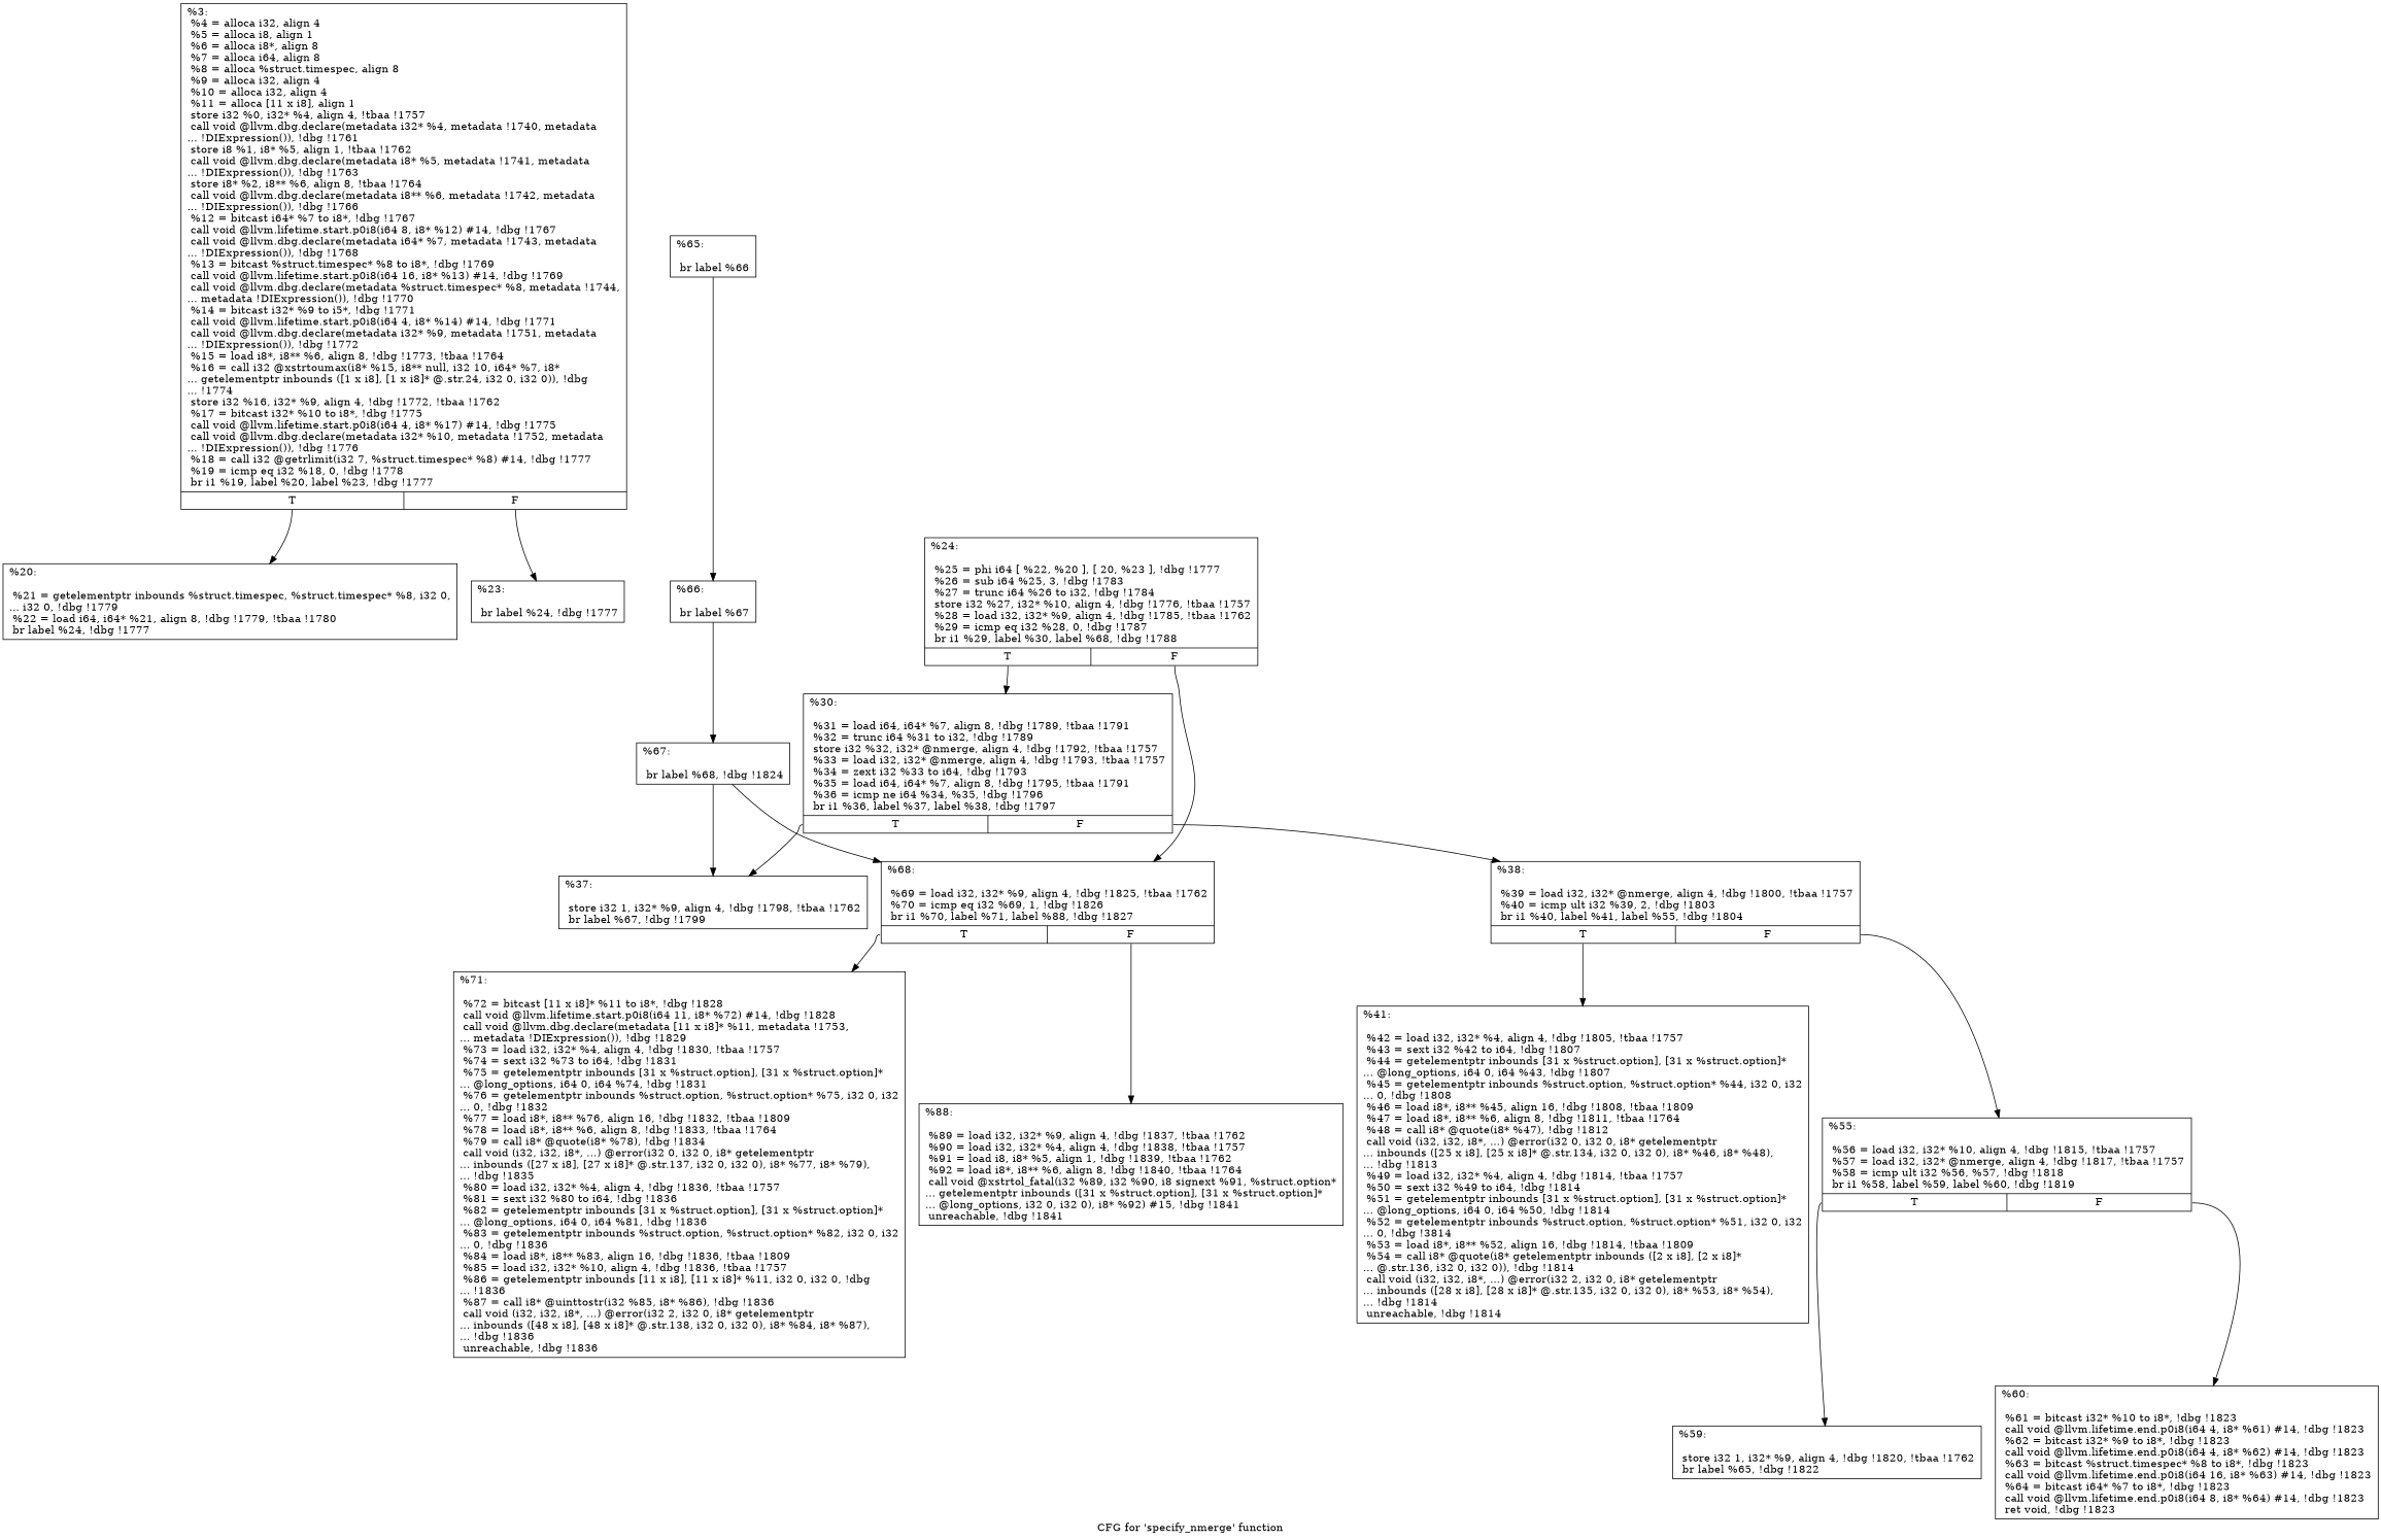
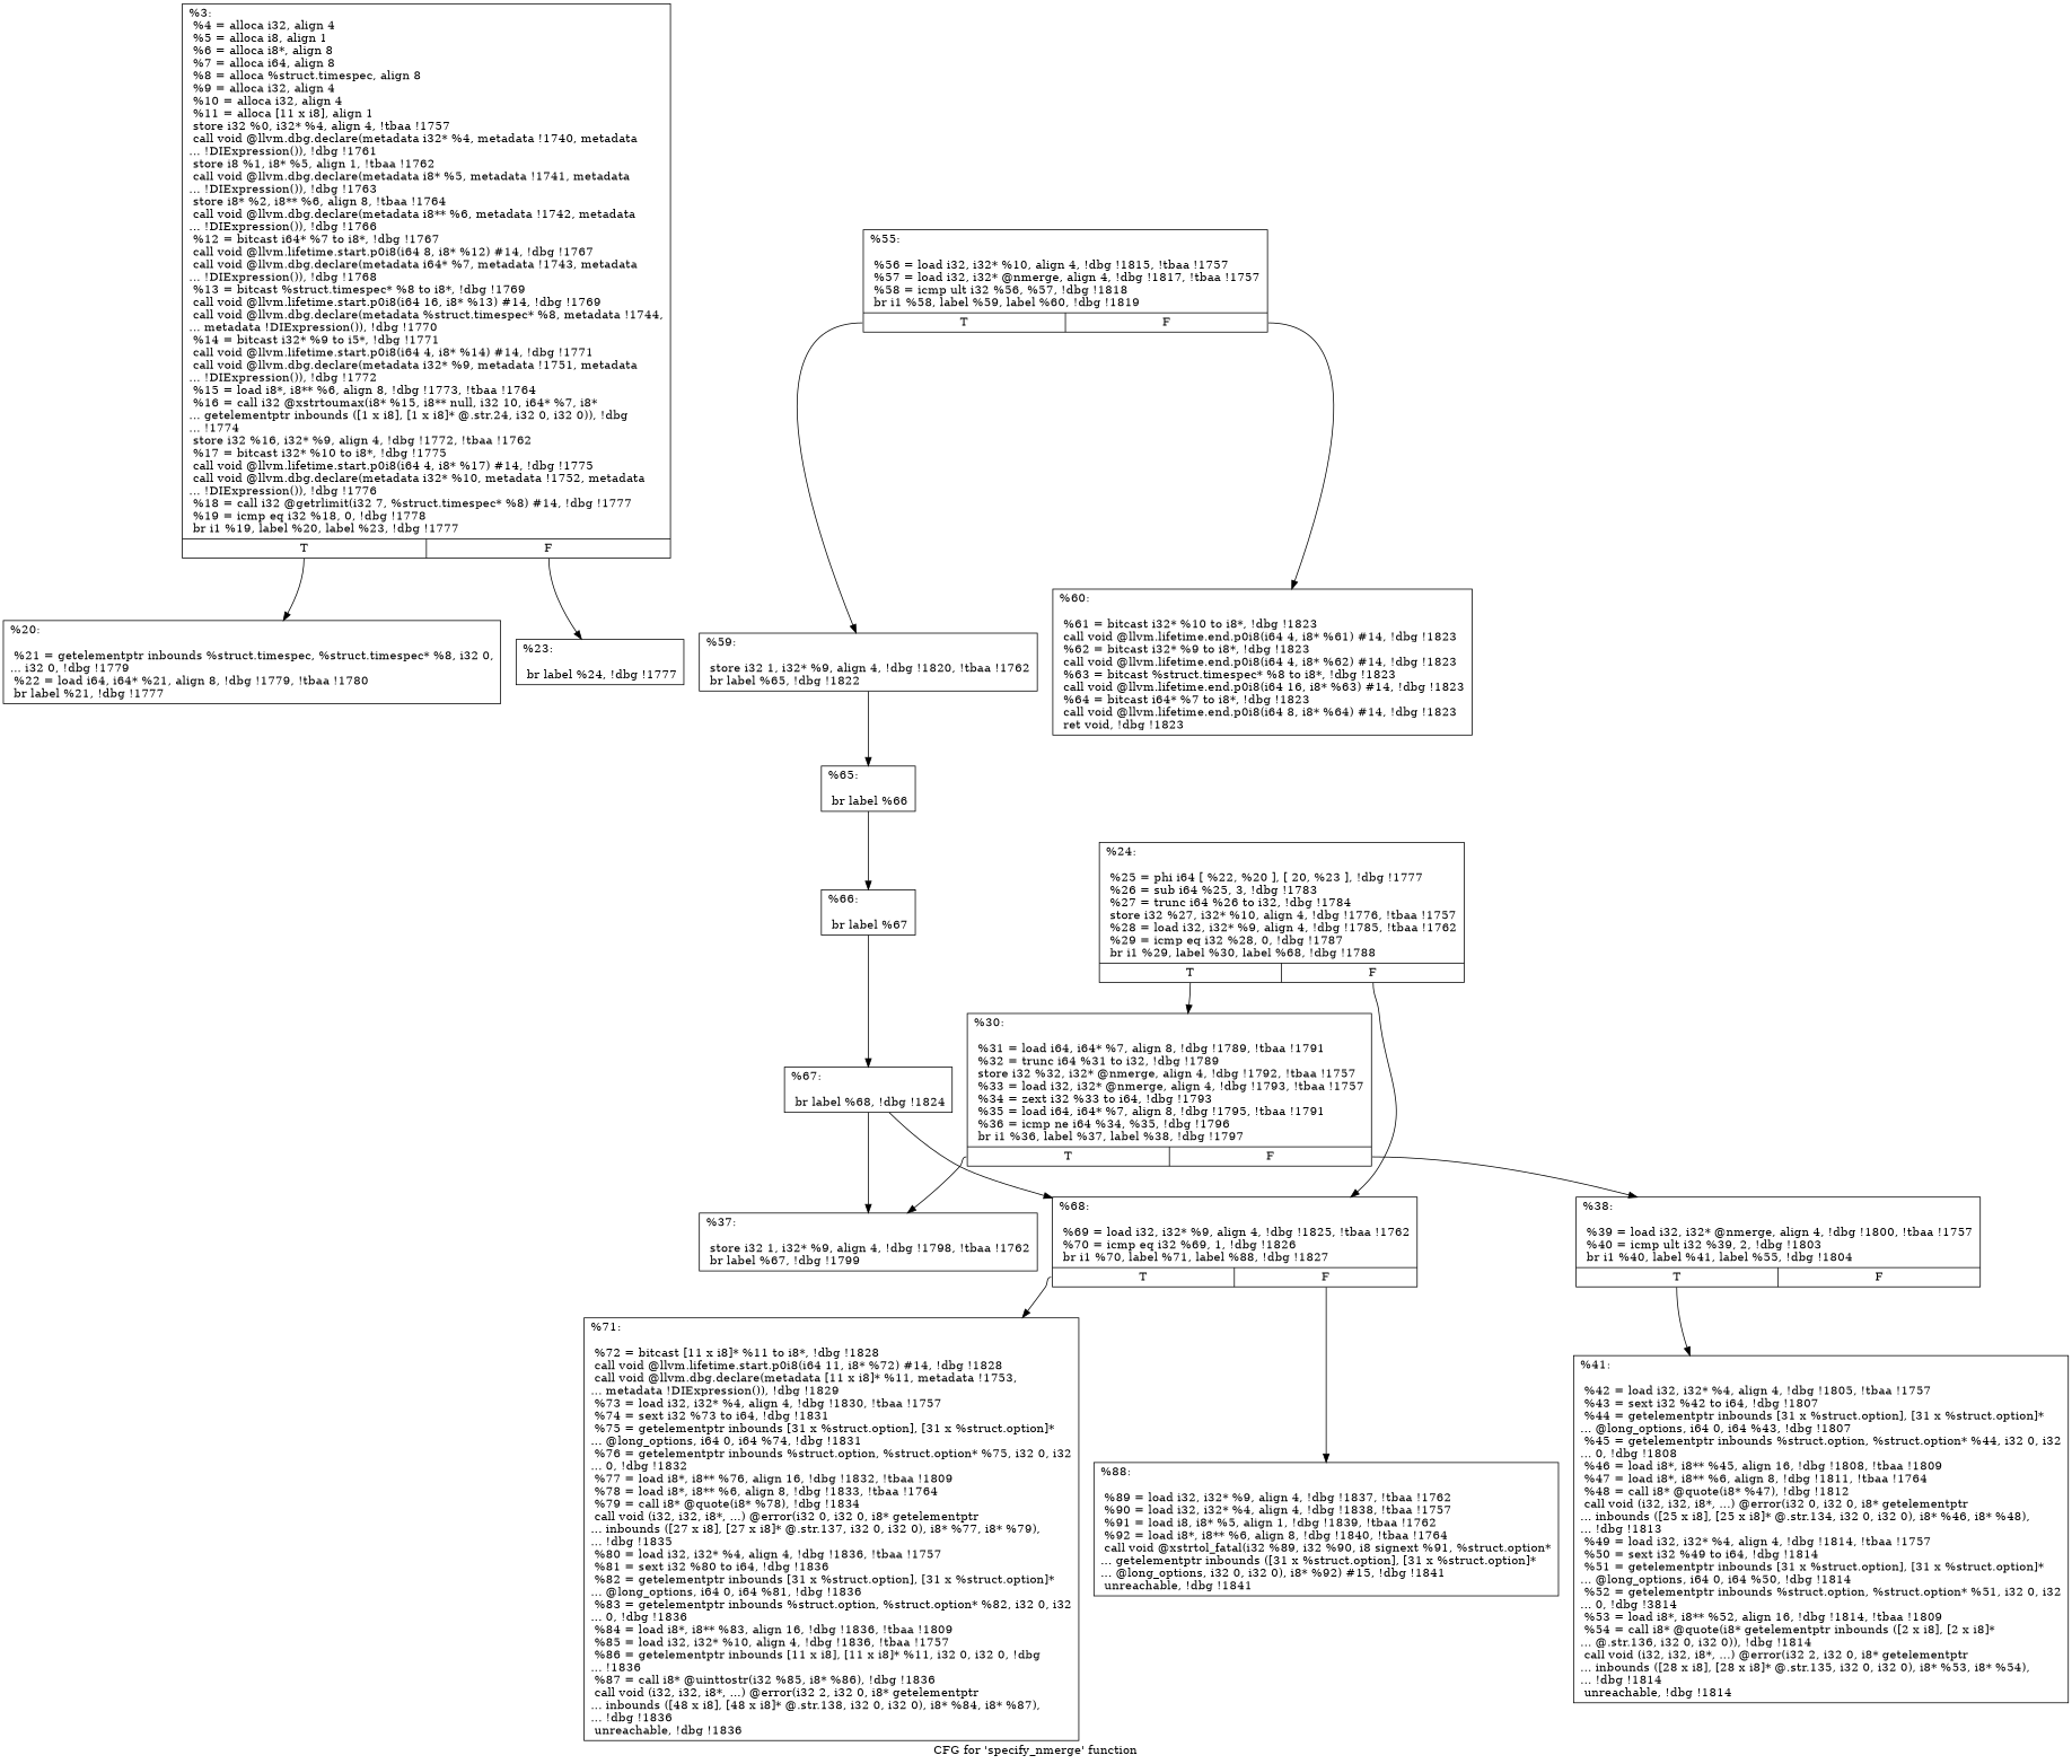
  digraph {
    label="CFG for 'specify_nmerge' function"
    node [shape=record]
    edge [tailport=s0]
    n1 [label="{%3:\l  %4 = alloca i32, align 4\l  %5 = alloca i8, align 1\l  %6 = alloca i8*, align 8\l  %7 = alloca i64, align 8\l  %8 = alloca %struct.timespec, align 8\l  %9 = alloca i32, align 4\l  %10 = alloca i32, align 4\l  %11 = alloca [11 x i8], align 1\l  store i32 %0, i32* %4, align 4, !tbaa !1757\l  call void @llvm.dbg.declare(metadata i32* %4, metadata !1740, metadata\l... !DIExpression()), !dbg !1761\l  store i8 %1, i8* %5, align 1, !tbaa !1762\l  call void @llvm.dbg.declare(metadata i8* %5, metadata !1741, metadata\l... !DIExpression()), !dbg !1763\l  store i8* %2, i8** %6, align 8, !tbaa !1764\l  call void @llvm.dbg.declare(metadata i8** %6, metadata !1742, metadata\l... !DIExpression()), !dbg !1766\l  %12 = bitcast i64* %7 to i8*, !dbg !1767\l  call void @llvm.lifetime.start.p0i8(i64 8, i8* %12) #14, !dbg !1767\l  call void @llvm.dbg.declare(metadata i64* %7, metadata !1743, metadata\l... !DIExpression()), !dbg !1768\l  %13 = bitcast %struct.timespec* %8 to i8*, !dbg !1769\l  call void @llvm.lifetime.start.p0i8(i64 16, i8* %13) #14, !dbg !1769\l  call void @llvm.dbg.declare(metadata %struct.timespec* %8, metadata !1744,\l... metadata !DIExpression()), !dbg !1770\l  %14 = bitcast i32* %9 to i5*, !dbg !1771\l  call void @llvm.lifetime.start.p0i8(i64 4, i8* %14) #14, !dbg !1771\l  call void @llvm.dbg.declare(metadata i32* %9, metadata !1751, metadata\l... !DIExpression()), !dbg !1772\l  %15 = load i8*, i8** %6, align 8, !dbg !1773, !tbaa !1764\l  %16 = call i32 @xstrtoumax(i8* %15, i8** null, i32 10, i64* %7, i8*\l... getelementptr inbounds ([1 x i8], [1 x i8]* @.str.24, i32 0, i32 0)), !dbg\l... !1774\l  store i32 %16, i32* %9, align 4, !dbg !1772, !tbaa !1762\l  %17 = bitcast i32* %10 to i8*, !dbg !1775\l  call void @llvm.lifetime.start.p0i8(i64 4, i8* %17) #14, !dbg !1775\l  call void @llvm.dbg.declare(metadata i32* %10, metadata !1752, metadata\l... !DIExpression()), !dbg !1776\l  %18 = call i32 @getrlimit(i32 7, %struct.timespec* %8) #14, !dbg !1777\l  %19 = icmp eq i32 %18, 0, !dbg !1778\l  br i1 %19, label %20, label %23, !dbg !1777\l|{<s0>T|<s1>F}}"]
-   n2 [label="{%20:\l\l  %21 = getelementptr inbounds %struct.timespec, %struct.timespec* %8, i32 0,\l... i32 0, !dbg !1779\l  %22 = load i64, i64* %21, align 8, !dbg !1779, !tbaa !1780\l  br label %24, !dbg !1777\l}"]
+   n2 [label="{%20:\l\l  %21 = getelementptr inbounds %struct.timespec, %struct.timespec* %8, i32 0,\l... i32 0, !dbg !1779\l  %22 = load i64, i64* %21, align 8, !dbg !1779, !tbaa !1780\l  br label %21, !dbg !1777\l}"]
    n3 [label="{%23:\l\l  br label %24, !dbg !1777\l}"]
    n4 [label="{%24:\l\l  %25 = phi i64 [ %22, %20 ], [ 20, %23 ], !dbg !1777\l  %26 = sub i64 %25, 3, !dbg !1783\l  %27 = trunc i64 %26 to i32, !dbg !1784\l  store i32 %27, i32* %10, align 4, !dbg !1776, !tbaa !1757\l  %28 = load i32, i32* %9, align 4, !dbg !1785, !tbaa !1762\l  %29 = icmp eq i32 %28, 0, !dbg !1787\l  br i1 %29, label %30, label %68, !dbg !1788\l|{<s0>T|<s1>F}}"]
    n5 [label="{%30:\l\l  %31 = load i64, i64* %7, align 8, !dbg !1789, !tbaa !1791\l  %32 = trunc i64 %31 to i32, !dbg !1789\l  store i32 %32, i32* @nmerge, align 4, !dbg !1792, !tbaa !1757\l  %33 = load i32, i32* @nmerge, align 4, !dbg !1793, !tbaa !1757\l  %34 = zext i32 %33 to i64, !dbg !1793\l  %35 = load i64, i64* %7, align 8, !dbg !1795, !tbaa !1791\l  %36 = icmp ne i64 %34, %35, !dbg !1796\l  br i1 %36, label %37, label %38, !dbg !1797\l|{<s0>T|<s1>F}}"]
    n6 [label="{%68:\l\l  %69 = load i32, i32* %9, align 4, !dbg !1825, !tbaa !1762\l  %70 = icmp eq i32 %69, 1, !dbg !1826\l  br i1 %70, label %71, label %88, !dbg !1827\l|{<s0>T|<s1>F}}"]
    n7 [label="{%37:\l\l  store i32 1, i32* %9, align 4, !dbg !1798, !tbaa !1762\l  br label %67, !dbg !1799\l}"]
    n8 [label="{%38:\l\l  %39 = load i32, i32* @nmerge, align 4, !dbg !1800, !tbaa !1757\l  %40 = icmp ult i32 %39, 2, !dbg !1803\l  br i1 %40, label %41, label %55, !dbg !1804\l|{<s0>T|<s1>F}}"]
    n9 [label="{%71:\l\l  %72 = bitcast [11 x i8]* %11 to i8*, !dbg !1828\l  call void @llvm.lifetime.start.p0i8(i64 11, i8* %72) #14, !dbg !1828\l  call void @llvm.dbg.declare(metadata [11 x i8]* %11, metadata !1753,\l... metadata !DIExpression()), !dbg !1829\l  %73 = load i32, i32* %4, align 4, !dbg !1830, !tbaa !1757\l  %74 = sext i32 %73 to i64, !dbg !1831\l  %75 = getelementptr inbounds [31 x %struct.option], [31 x %struct.option]*\l... @long_options, i64 0, i64 %74, !dbg !1831\l  %76 = getelementptr inbounds %struct.option, %struct.option* %75, i32 0, i32\l... 0, !dbg !1832\l  %77 = load i8*, i8** %76, align 16, !dbg !1832, !tbaa !1809\l  %78 = load i8*, i8** %6, align 8, !dbg !1833, !tbaa !1764\l  %79 = call i8* @quote(i8* %78), !dbg !1834\l  call void (i32, i32, i8*, ...) @error(i32 0, i32 0, i8* getelementptr\l... inbounds ([27 x i8], [27 x i8]* @.str.137, i32 0, i32 0), i8* %77, i8* %79),\l... !dbg !1835\l  %80 = load i32, i32* %4, align 4, !dbg !1836, !tbaa !1757\l  %81 = sext i32 %80 to i64, !dbg !1836\l  %82 = getelementptr inbounds [31 x %struct.option], [31 x %struct.option]*\l... @long_options, i64 0, i64 %81, !dbg !1836\l  %83 = getelementptr inbounds %struct.option, %struct.option* %82, i32 0, i32\l... 0, !dbg !1836\l  %84 = load i8*, i8** %83, align 16, !dbg !1836, !tbaa !1809\l  %85 = load i32, i32* %10, align 4, !dbg !1836, !tbaa !1757\l  %86 = getelementptr inbounds [11 x i8], [11 x i8]* %11, i32 0, i32 0, !dbg\l... !1836\l  %87 = call i8* @uinttostr(i32 %85, i8* %86), !dbg !1836\l  call void (i32, i32, i8*, ...) @error(i32 2, i32 0, i8* getelementptr\l... inbounds ([48 x i8], [48 x i8]* @.str.138, i32 0, i32 0), i8* %84, i8* %87),\l... !dbg !1836\l  unreachable, !dbg !1836\l}"]
    n10 [label="{%88:\l\l  %89 = load i32, i32* %9, align 4, !dbg !1837, !tbaa !1762\l  %90 = load i32, i32* %4, align 4, !dbg !1838, !tbaa !1757\l  %91 = load i8, i8* %5, align 1, !dbg !1839, !tbaa !1762\l  %92 = load i8*, i8** %6, align 8, !dbg !1840, !tbaa !1764\l  call void @xstrtol_fatal(i32 %89, i32 %90, i8 signext %91, %struct.option*\l... getelementptr inbounds ([31 x %struct.option], [31 x %struct.option]*\l... @long_options, i32 0, i32 0), i8* %92) #15, !dbg !1841\l  unreachable, !dbg !1841\l}"]
    n11 [label="{%41:\l\l  %42 = load i32, i32* %4, align 4, !dbg !1805, !tbaa !1757\l  %43 = sext i32 %42 to i64, !dbg !1807\l  %44 = getelementptr inbounds [31 x %struct.option], [31 x %struct.option]*\l... @long_options, i64 0, i64 %43, !dbg !1807\l  %45 = getelementptr inbounds %struct.option, %struct.option* %44, i32 0, i32\l... 0, !dbg !1808\l  %46 = load i8*, i8** %45, align 16, !dbg !1808, !tbaa !1809\l  %47 = load i8*, i8** %6, align 8, !dbg !1811, !tbaa !1764\l  %48 = call i8* @quote(i8* %47), !dbg !1812\l  call void (i32, i32, i8*, ...) @error(i32 0, i32 0, i8* getelementptr\l... inbounds ([25 x i8], [25 x i8]* @.str.134, i32 0, i32 0), i8* %46, i8* %48),\l... !dbg !1813\l  %49 = load i32, i32* %4, align 4, !dbg !1814, !tbaa !1757\l  %50 = sext i32 %49 to i64, !dbg !1814\l  %51 = getelementptr inbounds [31 x %struct.option], [31 x %struct.option]*\l... @long_options, i64 0, i64 %50, !dbg !1814\l  %52 = getelementptr inbounds %struct.option, %struct.option* %51, i32 0, i32\l... 0, !dbg !3814\l  %53 = load i8*, i8** %52, align 16, !dbg !1814, !tbaa !1809\l  %54 = call i8* @quote(i8* getelementptr inbounds ([2 x i8], [2 x i8]*\l... @.str.136, i32 0, i32 0)), !dbg !1814\l  call void (i32, i32, i8*, ...) @error(i32 2, i32 0, i8* getelementptr\l... inbounds ([28 x i8], [28 x i8]* @.str.135, i32 0, i32 0), i8* %53, i8* %54),\l... !dbg !1814\l  unreachable, !dbg !1814\l}"]
    n12 [label="{%55:\l\l  %56 = load i32, i32* %10, align 4, !dbg !1815, !tbaa !1757\l  %57 = load i32, i32* @nmerge, align 4, !dbg !1817, !tbaa !1757\l  %58 = icmp ult i32 %56, %57, !dbg !1818\l  br i1 %58, label %59, label %60, !dbg !1819\l|{<s0>T|<s1>F}}"]
    n13 [label="{%67:\l\l  br label %68, !dbg !1824\l}"]
    n14 [label="{%59:\l\l  store i32 1, i32* %9, align 4, !dbg !1820, !tbaa !1762\l  br label %65, !dbg !1822\l}"]
    n15 [label="{%60:\l\l  %61 = bitcast i32* %10 to i8*, !dbg !1823\l  call void @llvm.lifetime.end.p0i8(i64 4, i8* %61) #14, !dbg !1823\l  %62 = bitcast i32* %9 to i8*, !dbg !1823\l  call void @llvm.lifetime.end.p0i8(i64 4, i8* %62) #14, !dbg !1823\l  %63 = bitcast %struct.timespec* %8 to i8*, !dbg !1823\l  call void @llvm.lifetime.end.p0i8(i64 16, i8* %63) #14, !dbg !1823\l  %64 = bitcast i64* %7 to i8*, !dbg !1823\l  call void @llvm.lifetime.end.p0i8(i64 8, i8* %64) #14, !dbg !1823\l  ret void, !dbg !1823\l}"]
    n16 [label="{%65:\l\l  br label %66\l}"]
    n17 [label="{%66:\l\l  br label %67\l}"]
    n1 -> n2
    n1 -> n3 [tailport=s1]
    n4 -> n5
    n4 -> n6 [tailport=s1]
    n5 -> n7
    n5 -> n8 [tailport=s1]
    n6 -> n9
    n6 -> n10 [tailport=s1]
    n8 -> n11
-   n8 -> n12 [tailport=s1]
    n12 -> n14
    n12 -> n15 [tailport=s1]
    n13 -> n6 [tailport=""]
    n13 -> n7 [tailport=""]
+   n14 -> n16 [tailport=""]
    n16 -> n17 [tailport=""]
    n17 -> n13 [tailport=""]
  }
